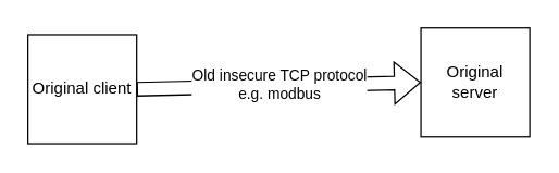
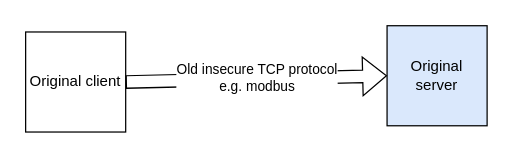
  <mxCell id="0" />
  <mxCell id="1" parent="0" />
  <mxCell id="2" value="&lt;div&gt;Original client&lt;/div&gt;" style="whiteSpace=wrap;html=1;aspect=fixed;" vertex="1" parent="1"><mxGeometry x="20" y="25" width="80" height="80" as="geometry" /></mxCell>
- <mxCell id="3" value="Original server" style="whiteSpace=wrap;html=1;aspect=fixed;" vertex="1" parent="1"><mxGeometry x="309" y="20" width="80" height="80" as="geometry" /></mxCell>
+ <mxCell id="3" value="Original server" style="whiteSpace=wrap;html=1;aspect=fixed;fillColor=#dae8fc;" vertex="1" parent="1"><mxGeometry x="309" y="20" width="80" height="80" as="geometry" /></mxCell>
  <mxCell id="4" value="&lt;div&gt;Old insecure TCP protocol&lt;/div&gt;&lt;div&gt;e.g. modbus&lt;/div&gt;" style="endArrow=classic;html=1;rounded=0;shape=flexArrow;exitX=1;exitY=0.5;exitDx=0;exitDy=0;entryX=0;entryY=0.5;entryDx=0;entryDy=0;" edge="1" parent="1" source="2" target="3"><mxGeometry width="50" height="50" relative="1" as="geometry"><mxPoint x="325" y="300" as="sourcePoint" /><mxPoint x="375" y="250" as="targetPoint" /></mxGeometry></mxCell>
